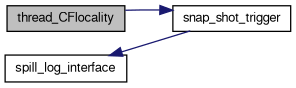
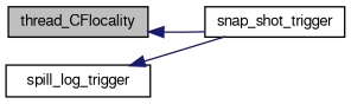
  digraph {
    rankdir=LR
    node [color=black fontname=FreeSans fontsize=10 shape=record]
    edge [color=midnightblue dir=back fontname=FreeSans fontsize=10 labelfontname=FreeSans labelfontsize=10 style=solid]
    n1 [fillcolor=grey75 fontcolor=black height=0.2 label=thread_CFlocality style=filled width=0.4]
    n2 [height=0.2 label=snap_shot_trigger width=0.4]
-   n3 [height=0.2 label=spill_log_interface width=0.4]
-   n2 -> n1
+   n3 [height=0.2 label=spill_log_trigger width=0.4]
+   n1 -> n2
    n3 -> n2
  }
